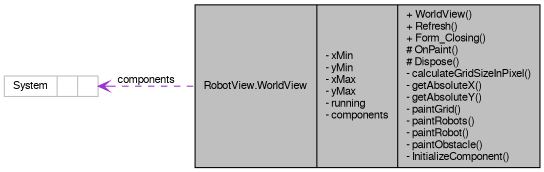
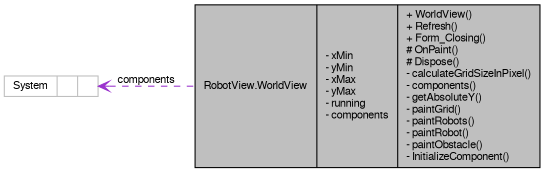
  digraph {
    rankdir=LR
    node [fontname=FreeSans fontsize=10 shape=record style=filled]
-   n1 [color=black fillcolor=grey75 fontcolor=black height=0.2 label="{RobotView.WorldView\n|- xMin\l- yMin\l- xMax\l- yMax\l- running\l- components\l|+ WorldView()\l+ Refresh()\l+ Form_Closing()\l# OnPaint()\l# Dispose()\l- calculateGridSizeInPixel()\l- getAbsoluteX()\l- getAbsoluteY()\l- paintGrid()\l- paintRobots()\l- paintRobot()\l- paintObstacle()\l- InitializeComponent()\l}" width=0.4]
+   n1 [color=black fillcolor=grey75 fontcolor=black height=0.2 label="{RobotView.WorldView\n|- xMin\l- yMin\l- xMax\l- yMax\l- running\l- components\l|+ WorldView()\l+ Refresh()\l+ Form_Closing()\l# OnPaint()\l# Dispose()\l- calculateGridSizeInPixel()\l- components()\l- getAbsoluteY()\l- paintGrid()\l- paintRobots()\l- paintRobot()\l- paintObstacle()\l- InitializeComponent()\l}" width=0.4]
    n2 [color=grey75 fillcolor=white height=0.2 label="{System\n||}" width=0.4]
    n2 -> n1 [arrowtail=open color=darkorchid3 dir=back fontname=FreeSans fontsize=10 label=components labelfontname=FreeSans labelfontsize=10 style=dashed]
  }
